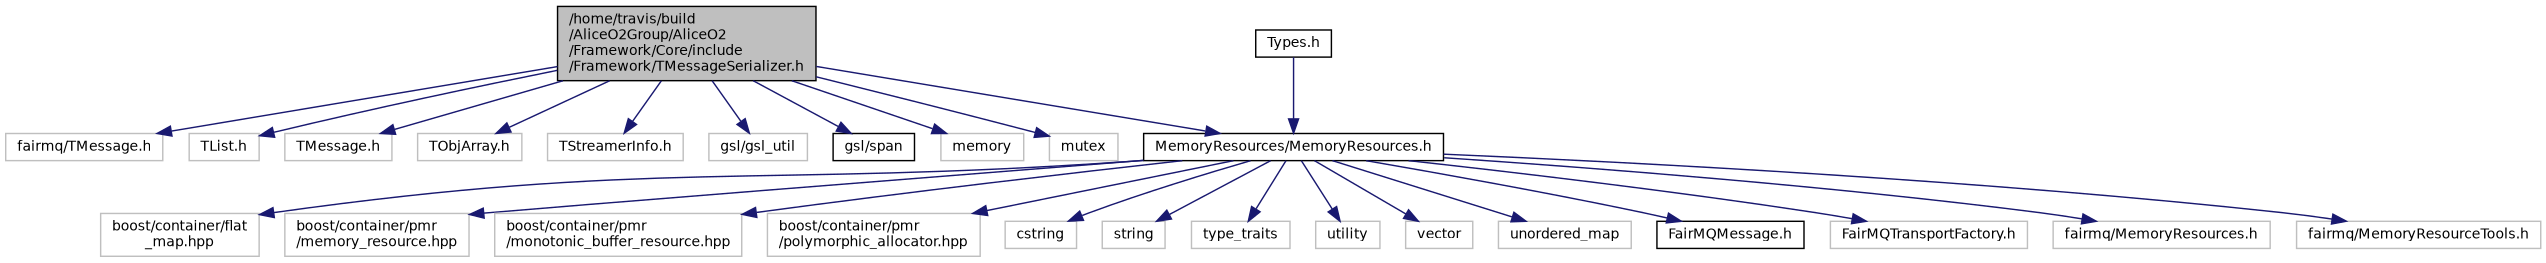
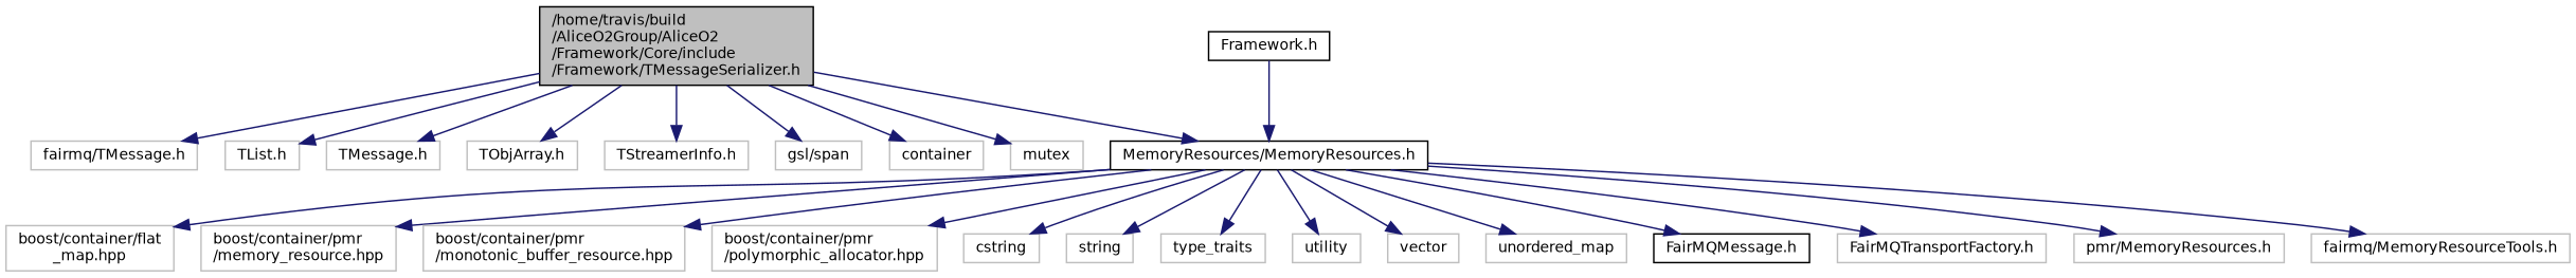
  digraph {
    node [color=grey75 fontname=Helvetica fontsize=10 shape=record]
    edge [color=midnightblue fontname=Helvetica fontsize=10 labelfontname=Helvetica labelfontsize=10 style=solid]
    n1 [color=black fillcolor=grey75 fontcolor=black height=0.2 label="/home/travis/build\l/AliceO2Group/AliceO2\l/Framework/Core/include\l/Framework/TMessageSerializer.h" style=filled width=0.4]
    n2 [height=0.2 label="fairmq/TMessage.h" width=0.4]
    n3 [height=0.2 label="TList.h" width=0.4]
    n4 [height=0.2 label="TMessage.h" width=0.4]
    n5 [height=0.2 label="TObjArray.h" width=0.4]
    n6 [height=0.2 label="TStreamerInfo.h" width=0.4]
-   n7 [height=0.2 label="gsl/gsl_util" width=0.4]
-   n8 [color=black height=0.2 label="gsl/span" width=0.4]
-   n9 [height=0.2 label=memory width=0.4]
+   n8 [height=0.2 label="gsl/span" width=0.4]
+   n9 [height=0.2 label=container width=0.4]
    n10 [height=0.2 label=mutex width=0.4]
    n11 [color=black height=0.2 label="MemoryResources/MemoryResources.h" width=0.4]
    n12 [height=0.2 label="boost/container/flat\l_map.hpp" width=0.4]
    n13 [height=0.2 label="boost/container/pmr\l/memory_resource.hpp" width=0.4]
    n14 [height=0.2 label="boost/container/pmr\l/monotonic_buffer_resource.hpp" width=0.4]
    n15 [height=0.2 label="boost/container/pmr\l/polymorphic_allocator.hpp" width=0.4]
    n16 [height=0.2 label=cstring width=0.4]
    n17 [height=0.2 label=string width=0.4]
    n18 [height=0.2 label=type_traits width=0.4]
    n19 [height=0.2 label=utility width=0.4]
    n20 [height=0.2 label=vector width=0.4]
    n21 [height=0.2 label=unordered_map width=0.4]
    n22 [color=black height=0.2 label="FairMQMessage.h" width=0.4]
    n23 [height=0.2 label="FairMQTransportFactory.h" width=0.4]
-   n24 [height=0.2 label="fairmq/MemoryResources.h" width=0.4]
+   n24 [height=0.2 label="pmr/MemoryResources.h" width=0.4]
    n25 [height=0.2 label="fairmq/MemoryResourceTools.h" width=0.4]
-   n26 [color=black height=0.2 label="Types.h" width=0.4]
+   n26 [color=black height=0.2 label="Framework.h" width=0.4]
    n1 -> n2
    n1 -> n3
    n1 -> n4
    n1 -> n5
    n1 -> n6
-   n1 -> n7
    n1 -> n8
    n1 -> n9
    n1 -> n10
    n1 -> n11
    n11 -> n12
    n11 -> n13
    n11 -> n14
    n11 -> n15
    n11 -> n16
    n11 -> n17
    n11 -> n18
    n11 -> n19
    n11 -> n20
    n11 -> n21
    n11 -> n22
    n11 -> n23
    n11 -> n24
    n11 -> n25
    n26 -> n11
  }
